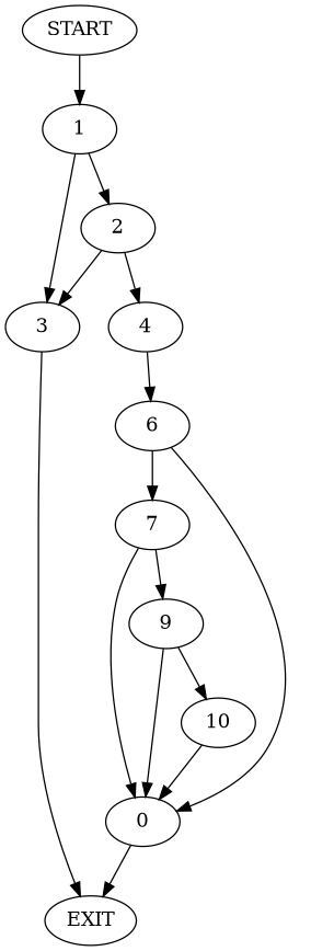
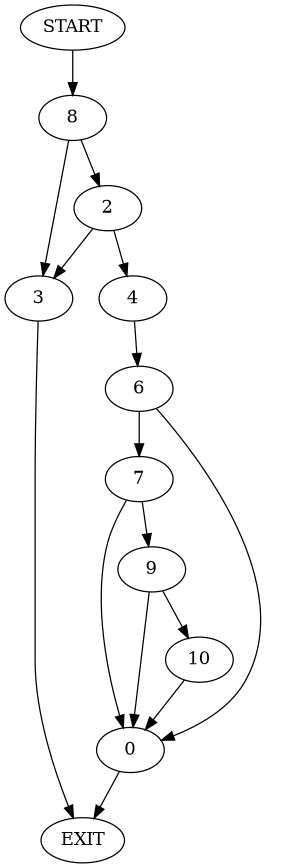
  digraph {
    n1 [label=START]
-   1
+   1 [label=8]
    2
    3
    n5 [label=EXIT]
    4
    6
    7
    n9 [label=0]
    9
    10
    n1 -> 1
    1 -> 2
    1 -> 3
    2 -> 3
    2 -> 4
    3 -> n5
    4 -> 6
    6 -> 7
    6 -> n9
    7 -> n9
    7 -> 9
    n9 -> n5
    9 -> n9
    9 -> 10
    10 -> n9
  }
